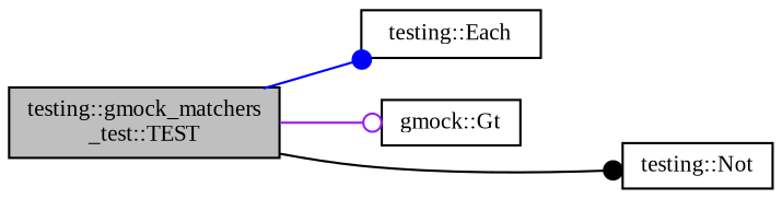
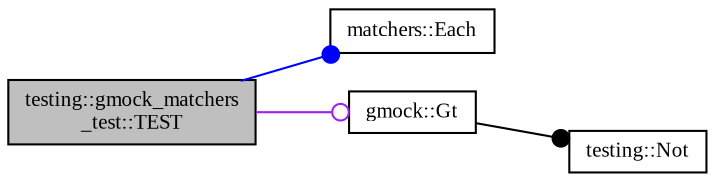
  digraph {
    fontname="Liberation Serif"
    rankdir=LR
    node [color=black fillcolor=white fontname="Liberation Serif" fontsize=10 shape=record style=filled]
    edge [arrowhead=dot fontname="Liberation Serif" fontsize=10 labelfontname=Helvetica labelfontsize=10 style=solid]
    n1 [fillcolor=grey75 fontcolor=black height=0.2 label="testing::gmock_matchers\l_test::TEST" width=0.4]
-   n2 [height=0.2 label="testing::Each" width=0.4]
+   n2 [height=0.2 label="matchers::Each" width=0.4]
    n3 [height=0.2 label="gmock::Gt" width=0.4]
    n4 [height=0.2 label="testing::Not" width=0.4]
    n1 -> n2 [color=blue]
    n1 -> n3 [arrowhead=odot color=purple]
-   n1 -> n4 [color=black]
+   n3 -> n4 [color=black]
  }
